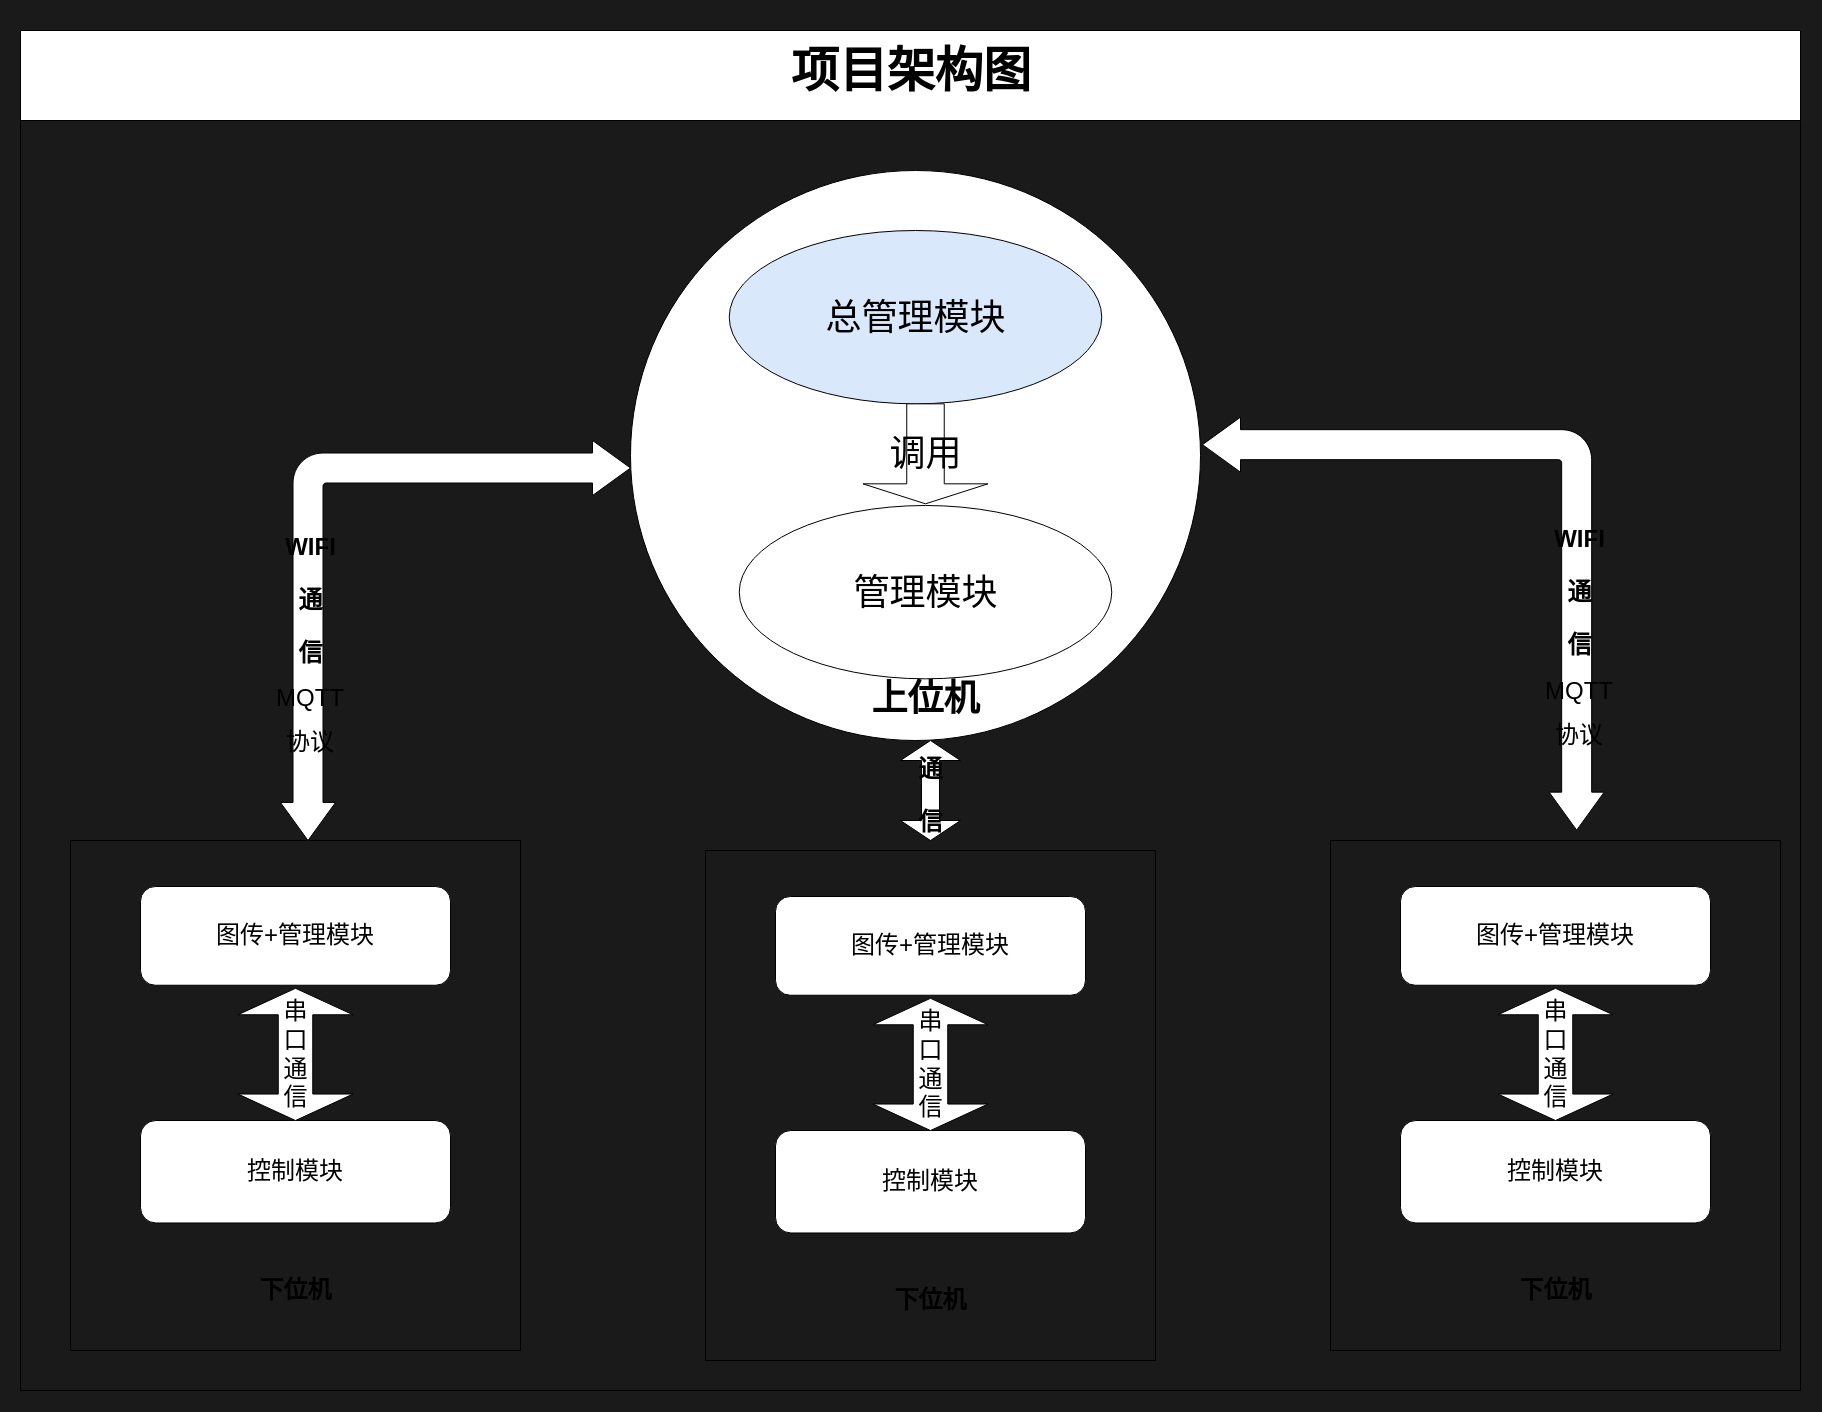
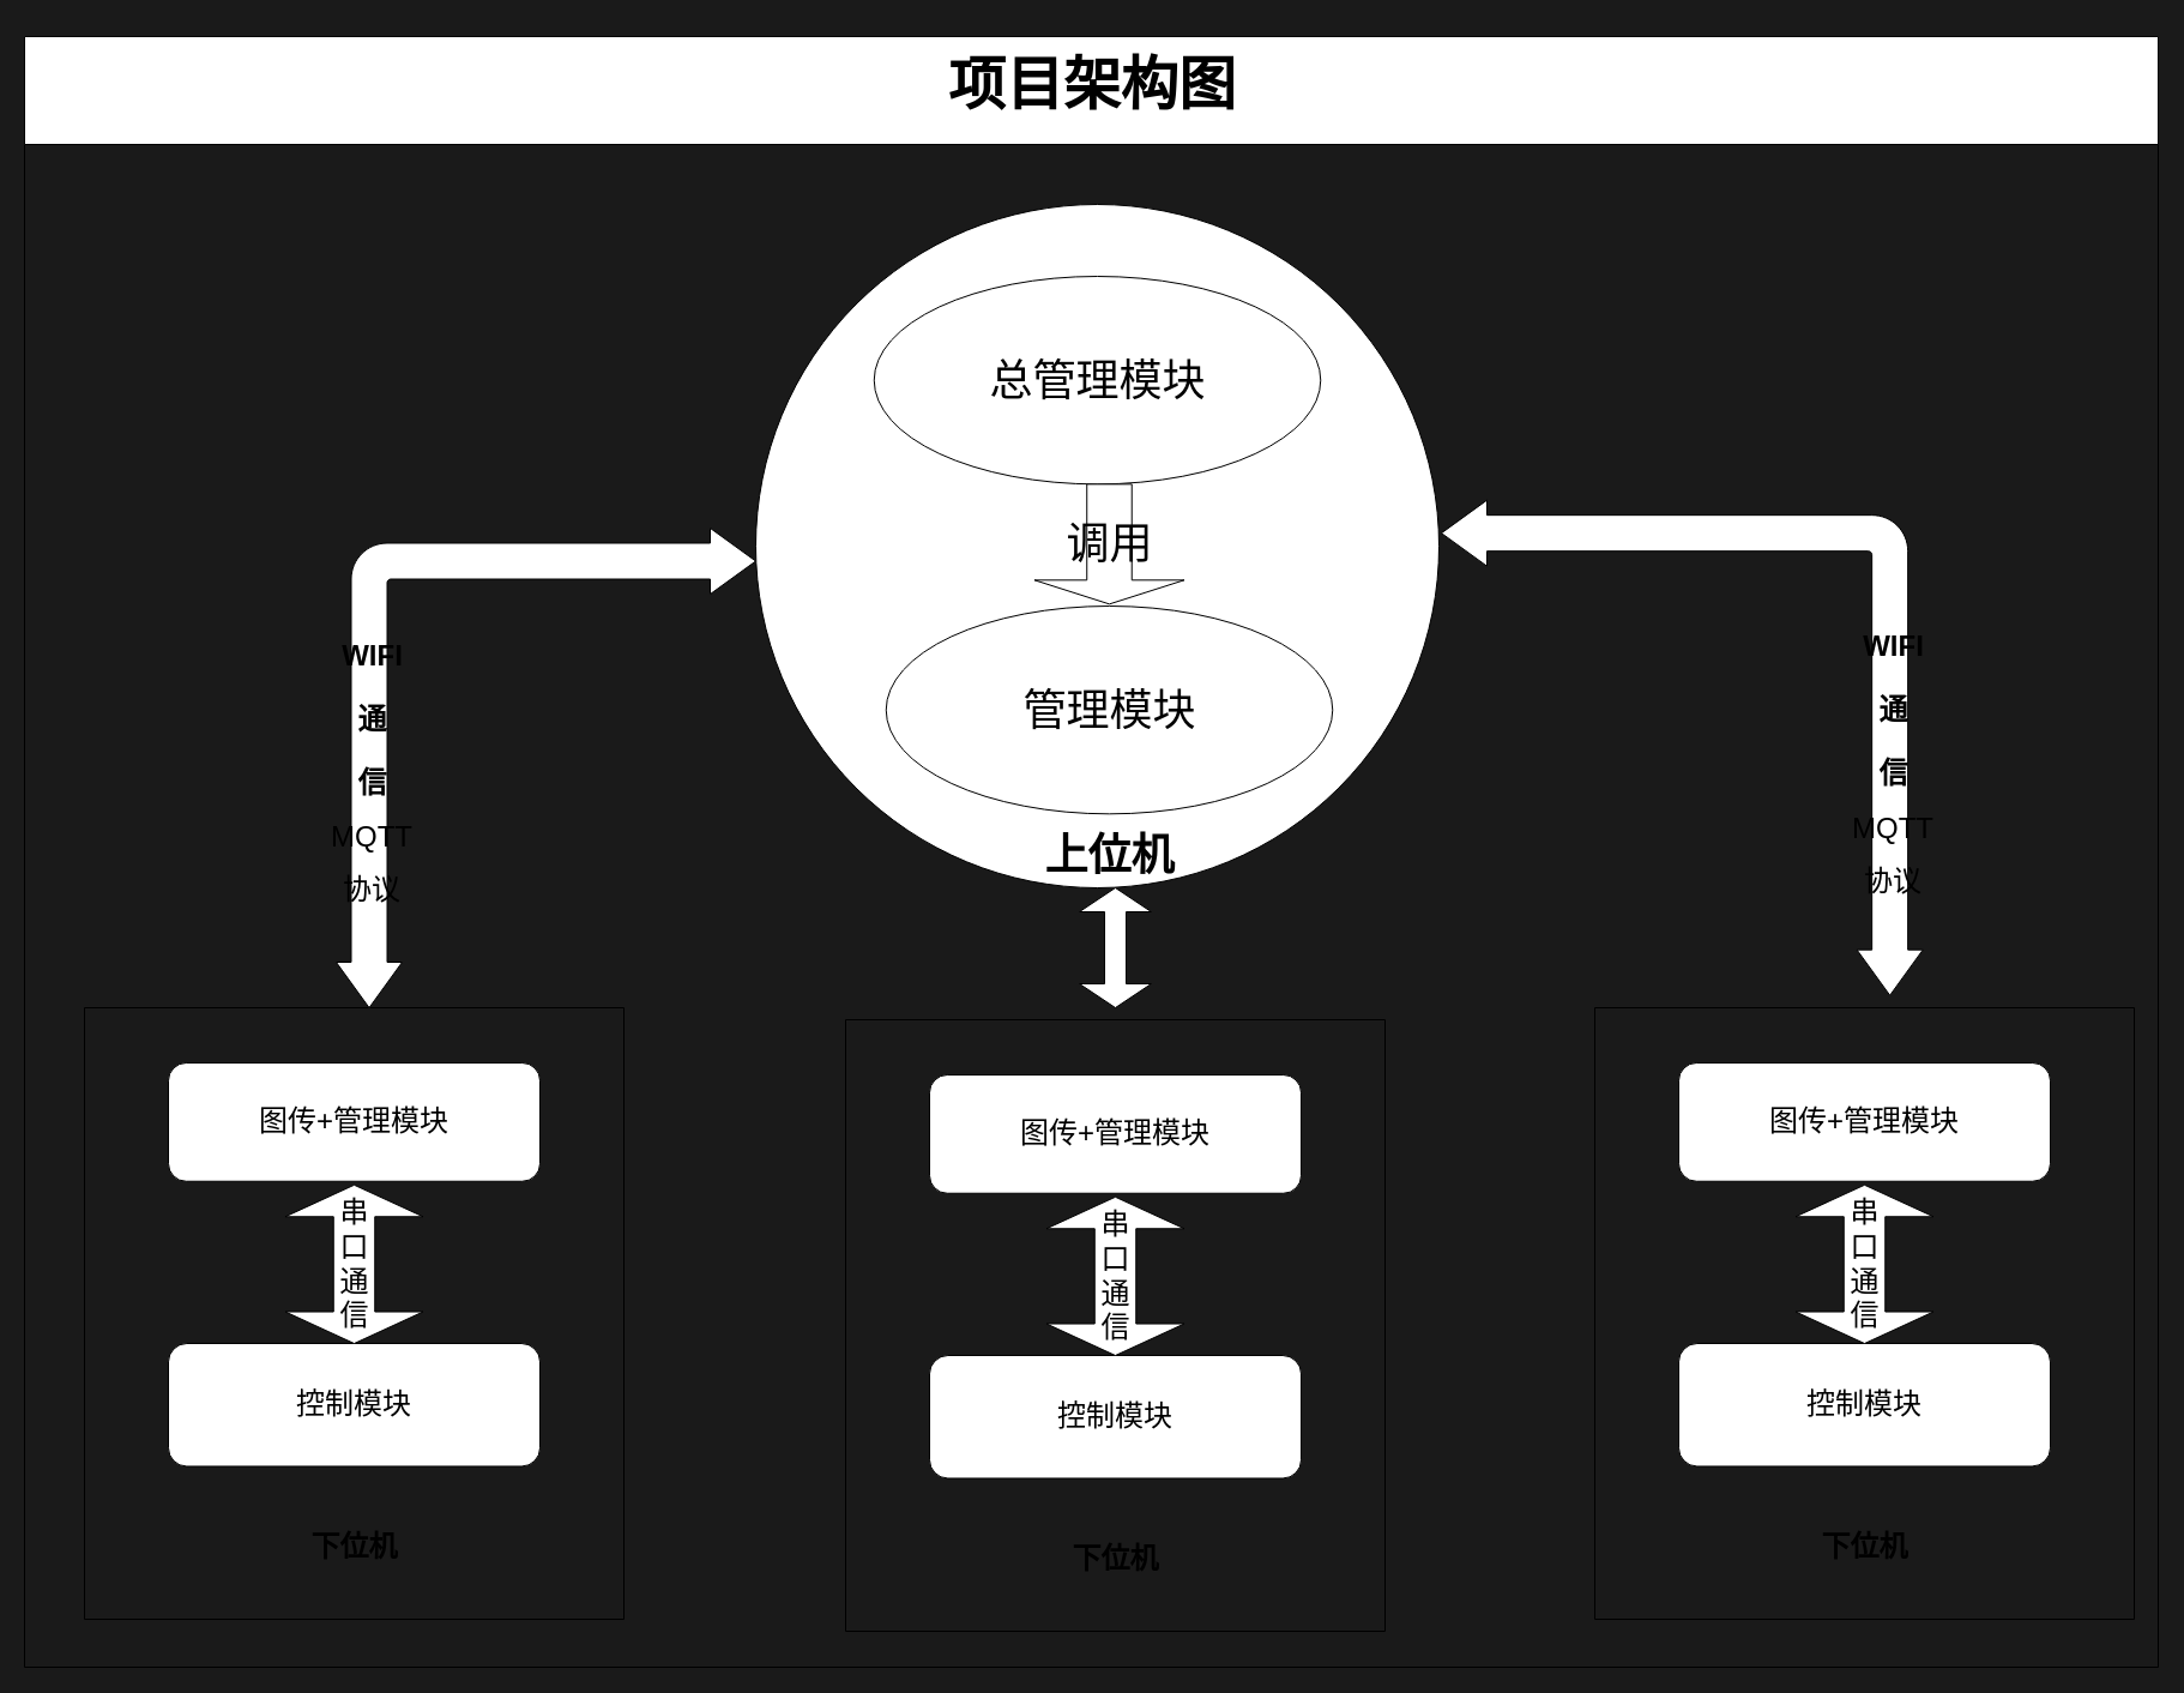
  <mxCell id="0" />
  <mxCell id="1" parent="0" />
  <mxCell id="2" value="" style="swimlane;startSize=0;" parent="1" vertex="1"><mxGeometry x="70" y="840" width="450" height="510" as="geometry" /></mxCell>
  <mxCell id="3" value="&lt;span style=&quot;font-size: 24px;&quot;&gt;图传+管理模块&lt;/span&gt;" style="rounded=1;whiteSpace=wrap;html=1;" parent="2" vertex="1"><mxGeometry x="70" y="46.0" width="310" height="98.74" as="geometry" /></mxCell>
  <mxCell id="4" value="&lt;span style=&quot;font-size: 24px;&quot;&gt;控制模块&lt;/span&gt;" style="rounded=1;whiteSpace=wrap;html=1;" parent="2" vertex="1"><mxGeometry x="70" y="280" width="310" height="102.48" as="geometry" /></mxCell>
  <mxCell id="5" value="串&lt;br&gt;口&lt;br&gt;通&lt;br&gt;信" style="shape=doubleArrow;direction=south;whiteSpace=wrap;html=1;fontSize=24;" parent="2" vertex="1"><mxGeometry x="167.5" y="147.82" width="115" height="132.18" as="geometry" /></mxCell>
  <mxCell id="6" value="下位机" style="text;strokeColor=none;fillColor=none;html=1;fontSize=24;fontStyle=1;verticalAlign=middle;align=center;" parent="2" vertex="1"><mxGeometry x="175" y="430" width="100" height="40" as="geometry" /></mxCell>
  <mxCell id="7" value="" style="ellipse;whiteSpace=wrap;html=1;fontStyle=1;startSize=0;" parent="1" vertex="1"><mxGeometry x="630" y="170" width="570" height="570" as="geometry" /></mxCell>
  <mxCell id="8" value="" style="html=1;shadow=0;dashed=0;align=center;verticalAlign=middle;shape=mxgraph.arrows2.bendDoubleArrow;dy=15;dx=38;arrowHead=55;rounded=1;fontSize=24;" parent="1" vertex="1"><mxGeometry x="280" y="440" width="350" height="400" as="geometry" /></mxCell>
  <mxCell id="9" value="&lt;p&gt;WIFI&lt;/p&gt;&lt;p&gt;通&lt;/p&gt;&lt;p&gt;信&lt;/p&gt;" style="text;strokeColor=none;fillColor=none;html=1;fontSize=24;fontStyle=1;verticalAlign=middle;align=center;direction=south;" parent="1" vertex="1"><mxGeometry x="290" y="531" width="40" height="137" as="geometry" /></mxCell>
- <mxCell id="10" value="&lt;font style=&quot;font-size: 36px;&quot;&gt;上位机&lt;/font&gt;" style="text;strokeColor=none;fillColor=none;html=1;fontSize=24;fontStyle=1;verticalAlign=middle;align=center;" parent="1" vertex="1"><mxGeometry x="875" y="678.33" width="100" height="40" as="geometry" /></mxCell>
- <mxCell id="11" value="总管理模块" style="ellipse;whiteSpace=wrap;html=1;fontSize=36;fillColor=#dae8fc;" parent="1" vertex="1"><mxGeometry x="728.75" y="230" width="372.5" height="173.33" as="geometry" /></mxCell>
+ <mxCell id="10" value="&lt;font style=&quot;font-size: 36px;&quot;&gt;上位机&lt;/font&gt;" style="text;strokeColor=none;fillColor=none;html=1;fontSize=24;fontStyle=1;verticalAlign=middle;align=center;" parent="1" vertex="1"><mxGeometry x="875" y="693.33" width="100" height="40" as="geometry" /></mxCell>
+ <mxCell id="11" value="总管理模块" style="ellipse;whiteSpace=wrap;html=1;fontSize=36;" parent="1" vertex="1"><mxGeometry x="728.75" y="230" width="372.5" height="173.33" as="geometry" /></mxCell>
  <mxCell id="12" value="管理模块" style="ellipse;whiteSpace=wrap;html=1;fontSize=36;" parent="1" vertex="1"><mxGeometry x="738.75" y="505" width="372.5" height="173.33" as="geometry" /></mxCell>
  <mxCell id="13" value="调用" style="shape=singleArrow;direction=south;whiteSpace=wrap;html=1;fontSize=36;" parent="1" vertex="1"><mxGeometry x="862.5" y="403.33" width="125" height="100" as="geometry" /></mxCell>
  <mxCell id="14" value="&lt;font style=&quot;font-size: 24px;&quot;&gt;MQTT协议&lt;/font&gt;" style="text;html=1;strokeColor=none;fillColor=none;align=center;verticalAlign=middle;whiteSpace=wrap;rounded=0;fontSize=36;" parent="1" vertex="1"><mxGeometry x="280" width="60" height="30" as="geometry" y="700" /></mxCell>
  <mxCell id="15" value="" style="html=1;shadow=0;dashed=0;align=center;verticalAlign=middle;shape=mxgraph.arrows2.bendDoubleArrow;dy=15;dx=38;arrowHead=55;rounded=1;fontSize=24;rotation=90;" parent="1" vertex="1"><mxGeometry x="1196.34" y="422.33" width="413" height="401.67" as="geometry" /></mxCell>
  <mxCell id="16" value="&lt;p&gt;WIFI&lt;/p&gt;&lt;p&gt;通&lt;/p&gt;&lt;p&gt;信&lt;/p&gt;" style="text;strokeColor=none;fillColor=none;html=1;fontSize=24;fontStyle=1;verticalAlign=middle;align=center;direction=south;" parent="1" vertex="1"><mxGeometry x="1559.34" y="523.67" width="40" height="137" as="geometry" /></mxCell>
  <mxCell id="17" value="&lt;font style=&quot;font-size: 24px;&quot;&gt;MQTT协议&lt;/font&gt;" style="text;html=1;strokeColor=none;fillColor=none;align=center;verticalAlign=middle;whiteSpace=wrap;rounded=0;fontSize=36;" parent="1" vertex="1"><mxGeometry x="1549.34" y="692.67" width="60" height="30" as="geometry" /></mxCell>
  <mxCell id="18" value="" style="shape=doubleArrow;direction=south;whiteSpace=wrap;html=1;fontSize=24;" parent="1" vertex="1"><mxGeometry x="900" y="740" width="60" height="100" as="geometry" /></mxCell>
- <mxCell id="19" value="&lt;p&gt;&lt;br&gt;&lt;/p&gt;&lt;p&gt;通&lt;/p&gt;&lt;p&gt;信&lt;/p&gt;" style="text;strokeColor=none;fillColor=none;html=1;fontSize=24;fontStyle=1;verticalAlign=middle;align=center;direction=south;" parent="1" vertex="1"><mxGeometry x="910" y="750" width="40" height="37" as="geometry" /></mxCell>
  <mxCell id="20" value="" style="swimlane;fontSize=24;startSize=90;" parent="1" vertex="1"><mxGeometry x="20" y="30" width="1780" height="1360" as="geometry" /></mxCell>
  <mxCell id="21" value="&lt;h1&gt;项目架构图&lt;/h1&gt;" style="text;html=1;strokeColor=none;fillColor=none;spacing=5;spacingTop=-20;whiteSpace=wrap;overflow=hidden;rounded=0;fontSize=24;" parent="20" vertex="1"><mxGeometry x="766.25" y="-10" width="257.5" height="120" as="geometry" /></mxCell>
  <mxCell id="22" value="" style="swimlane;startSize=0;" parent="20" vertex="1"><mxGeometry x="685" y="820" width="450" height="510" as="geometry" /></mxCell>
  <mxCell id="23" value="&lt;span style=&quot;font-size: 24px;&quot;&gt;图传+管理模块&lt;/span&gt;" style="rounded=1;whiteSpace=wrap;html=1;" parent="22" vertex="1"><mxGeometry x="70" y="46.0" width="310" height="98.74" as="geometry" /></mxCell>
  <mxCell id="24" value="&lt;span style=&quot;font-size: 24px;&quot;&gt;控制模块&lt;/span&gt;" style="rounded=1;whiteSpace=wrap;html=1;" parent="22" vertex="1"><mxGeometry x="70" y="280" width="310" height="102.48" as="geometry" /></mxCell>
  <mxCell id="25" value="串&lt;br&gt;口&lt;br&gt;通&lt;br&gt;信" style="shape=doubleArrow;direction=south;whiteSpace=wrap;html=1;fontSize=24;" parent="22" vertex="1"><mxGeometry x="167.5" y="147.82" width="115" height="132.18" as="geometry" /></mxCell>
  <mxCell id="26" value="下位机" style="text;strokeColor=none;fillColor=none;html=1;fontSize=24;fontStyle=1;verticalAlign=middle;align=center;" parent="22" vertex="1"><mxGeometry x="175" y="430" width="100" height="40" as="geometry" /></mxCell>
  <mxCell id="27" value="" style="swimlane;startSize=0;" parent="20" vertex="1"><mxGeometry x="1310" y="810" width="450" height="510" as="geometry" /></mxCell>
  <mxCell id="28" value="&lt;span style=&quot;font-size: 24px;&quot;&gt;图传+管理模块&lt;/span&gt;" style="rounded=1;whiteSpace=wrap;html=1;" parent="27" vertex="1"><mxGeometry x="70" y="46.0" width="310" height="98.74" as="geometry" /></mxCell>
  <mxCell id="29" value="&lt;span style=&quot;font-size: 24px;&quot;&gt;控制模块&lt;/span&gt;" style="rounded=1;whiteSpace=wrap;html=1;" parent="27" vertex="1"><mxGeometry x="70" y="280" width="310" height="102.48" as="geometry" /></mxCell>
  <mxCell id="30" value="串&lt;br&gt;口&lt;br&gt;通&lt;br&gt;信" style="shape=doubleArrow;direction=south;whiteSpace=wrap;html=1;fontSize=24;" parent="27" vertex="1"><mxGeometry x="167.5" y="147.82" width="115" height="132.18" as="geometry" /></mxCell>
  <mxCell id="31" value="下位机" style="text;strokeColor=none;fillColor=none;html=1;fontSize=24;fontStyle=1;verticalAlign=middle;align=center;" parent="27" vertex="1"><mxGeometry x="175" y="430" width="100" height="40" as="geometry" /></mxCell>
